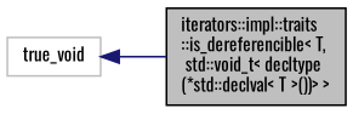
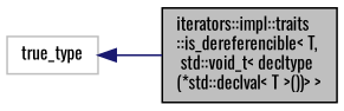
  digraph {
    rankdir=LR
    fontname=Oswald
    node [fontname=Oswald fontsize=10 shape=record style=filled]
    n1 [color=black fillcolor=grey75 fontcolor=black height=0.2 label="iterators::impl::traits\l::is_dereferencible\< T,\l std::void_t\< decltype\l(*std::declval\< T \>())\> \>" width=0.4]
-   n2 [color=grey75 fillcolor=white height=0.2 label=true_void width=0.4]
+   n2 [color=grey75 fillcolor=white height=0.2 label=true_type width=0.4]
    n2 -> n1 [color=midnightblue dir=back fontname=Oswald fontsize=10 labelfontname=Helvetica labelfontsize=10 style=solid]
  }
